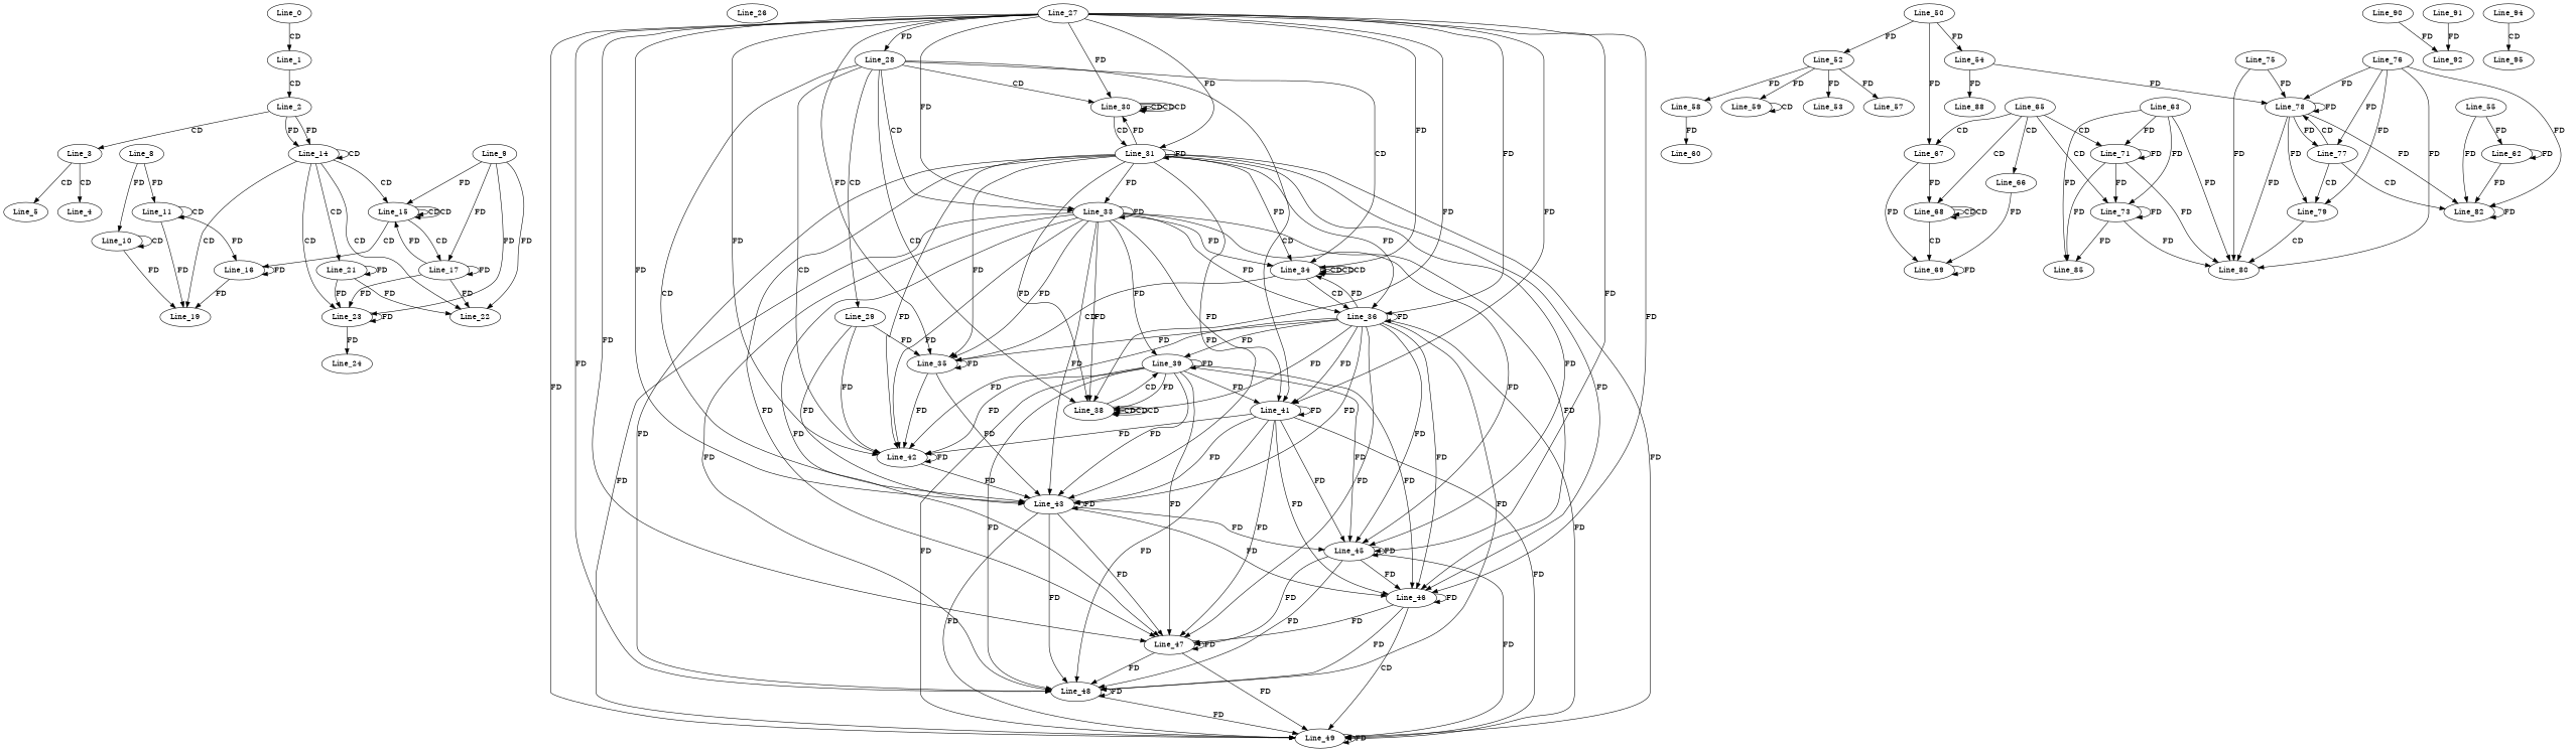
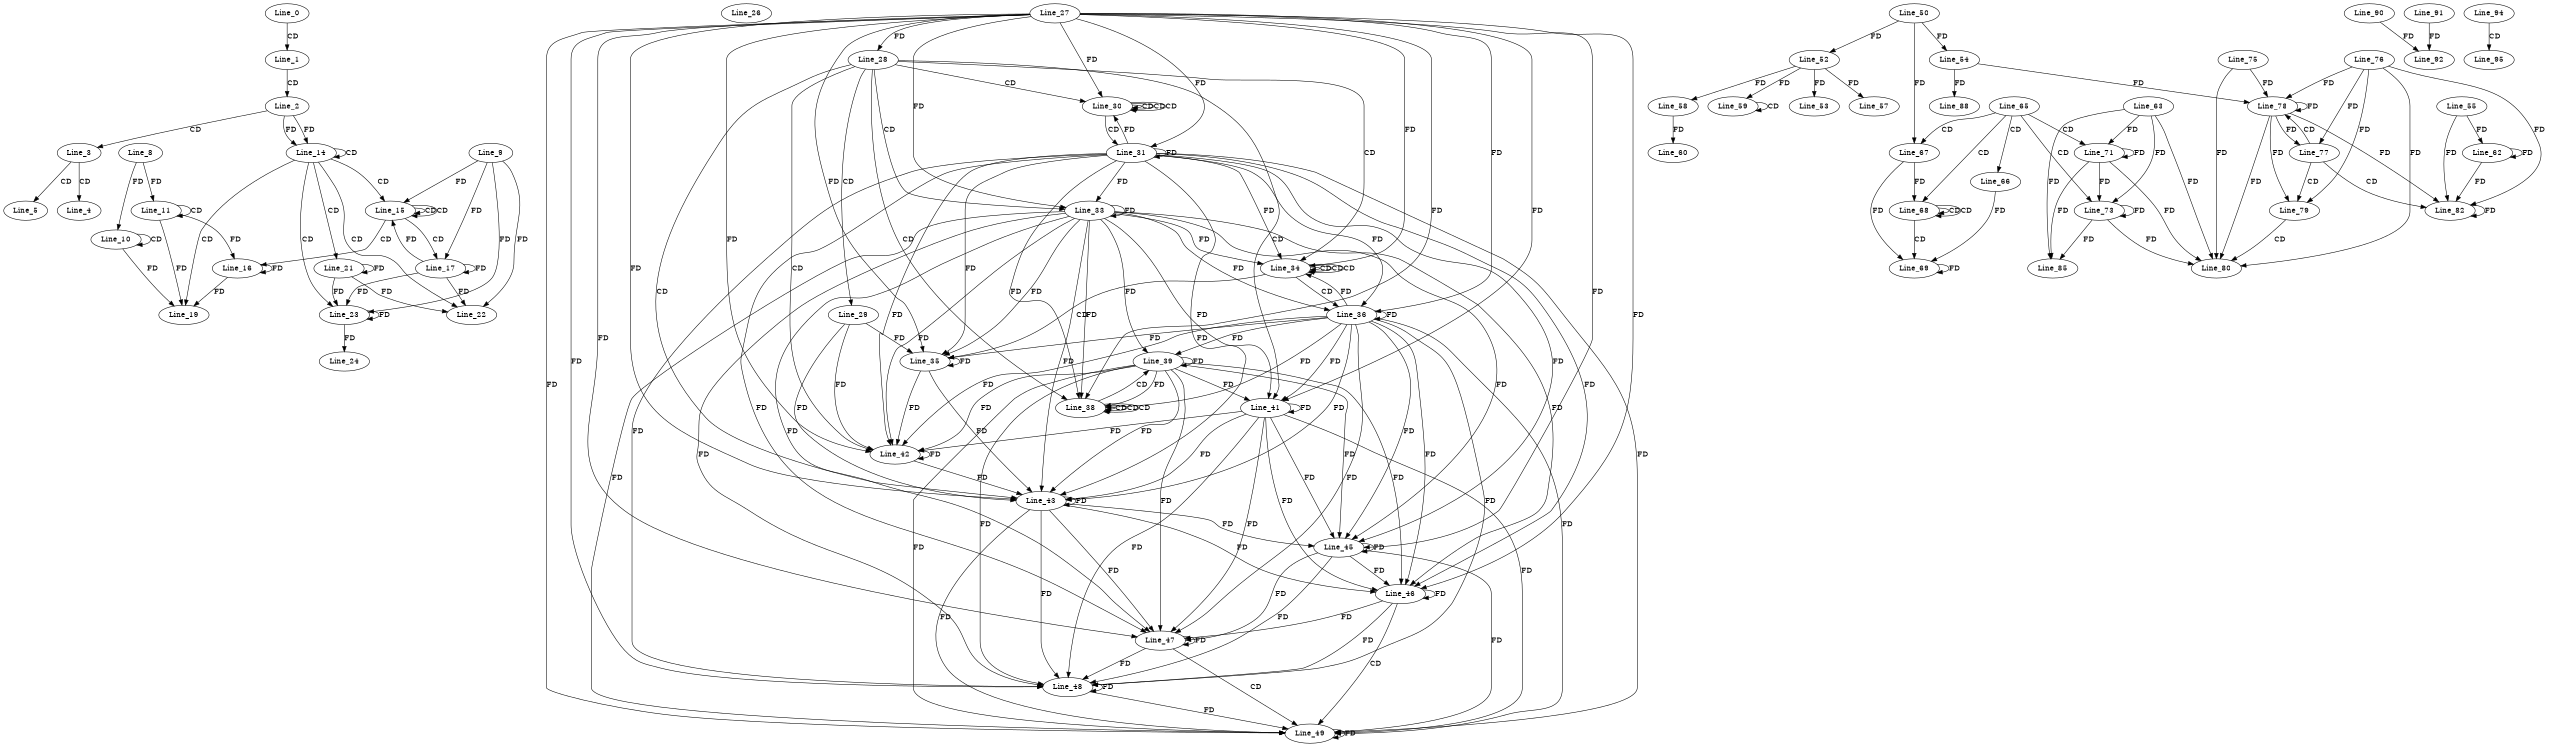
  digraph {
    Line_0
    Line_1
    Line_2
    Line_3
    Line_14
    Line_4
    Line_5
    Line_19
    Line_15
    Line_21
    Line_22
    Line_23
    Line_10
    Line_8
    Line_11
    Line_16
    Line_17
    Line_24
    Line_9
    Line_26
    Line_27
    Line_28
    Line_30
    Line_31
    Line_33
    Line_34
    Line_35
    Line_36
    Line_38
    Line_41
    Line_42
    Line_43
    Line_45
    Line_46
    Line_47
    Line_48
    Line_49
    Line_29
    Line_39
    Line_50
    Line_52
    Line_54
    Line_67
    Line_53
    Line_57
    Line_58
    Line_59
    Line_78
    Line_88
    Line_68
    Line_69
    Line_60
    Line_82
    Line_80
    Line_77
    Line_79
    Line_55
    Line_62
    Line_65
    Line_66
    Line_71
    Line_73
    Line_85
    Line_63
    Line_76
    Line_75
    Line_90
    Line_92
    Line_91
    Line_94
    Line_95
    Line_0 -> Line_1 [label=CD]
    Line_1 -> Line_2 [label=CD]
    Line_2 -> Line_3 [label=CD]
    Line_2 -> Line_14 [label=FD]
    Line_2 -> Line_14 [label=FD]
    Line_3 -> Line_4 [label=CD]
    Line_3 -> Line_5 [label=CD]
    Line_14 -> Line_14 [label=CD]
    Line_14 -> Line_19 [label=CD]
    Line_14 -> Line_15 [label=CD]
    Line_14 -> Line_21 [label=CD]
    Line_14 -> Line_22 [label=CD]
    Line_14 -> Line_23 [label=CD]
    Line_15 -> Line_15 [label=CD]
    Line_15 -> Line_15 [label=CD]
    Line_15 -> Line_16 [label=CD]
    Line_15 -> Line_17 [label=CD]
    Line_21 -> Line_21 [label=FD]
    Line_21 -> Line_22 [label=FD]
    Line_21 -> Line_23 [label=FD]
    Line_23 -> Line_23 [label=FD]
    Line_23 -> Line_24 [label=FD]
    Line_10 -> Line_19 [label=FD]
    Line_10 -> Line_10 [label=CD]
    Line_8 -> Line_10 [label=FD]
    Line_8 -> Line_11 [label=FD]
    Line_11 -> Line_19 [label=FD]
    Line_11 -> Line_11 [label=CD]
    Line_11 -> Line_16 [label=FD]
    Line_16 -> Line_19 [label=FD]
    Line_16 -> Line_16 [label=FD]
    Line_17 -> Line_15 [label=FD]
    Line_17 -> Line_22 [label=FD]
    Line_17 -> Line_23 [label=FD]
    Line_17 -> Line_17 [label=FD]
    Line_9 -> Line_15 [label=FD]
    Line_9 -> Line_22 [label=FD]
    Line_9 -> Line_23 [label=FD]
    Line_9 -> Line_17 [label=FD]
    Line_27 -> Line_28 [label=FD]
    Line_27 -> Line_30 [label=FD]
    Line_27 -> Line_31 [label=FD]
    Line_27 -> Line_33 [label=FD]
    Line_27 -> Line_34 [label=FD]
    Line_27 -> Line_35 [label=FD]
    Line_27 -> Line_36 [label=FD]
    Line_27 -> Line_38 [label=FD]
    Line_27 -> Line_41 [label=FD]
    Line_27 -> Line_42 [label=FD]
    Line_27 -> Line_43 [label=FD]
    Line_27 -> Line_45 [label=FD]
    Line_27 -> Line_46 [label=FD]
    Line_27 -> Line_47 [label=FD]
    Line_27 -> Line_48 [label=FD]
    Line_27 -> Line_49 [label=FD]
    Line_28 -> Line_30 [label=CD]
    Line_28 -> Line_33 [label=CD]
    Line_28 -> Line_34 [label=CD]
    Line_28 -> Line_38 [label=CD]
    Line_28 -> Line_41 [label=CD]
    Line_28 -> Line_42 [label=CD]
    Line_28 -> Line_43 [label=CD]
    Line_28 -> Line_29 [label=CD]
    Line_30 -> Line_30 [label=CD]
    Line_30 -> Line_30 [label=CD]
    Line_30 -> Line_30 [label=CD]
    Line_30 -> Line_31 [label=CD]
    Line_31 -> Line_30 [label=FD]
    Line_31 -> Line_31 [label=FD]
    Line_31 -> Line_33 [label=FD]
    Line_31 -> Line_34 [label=FD]
    Line_31 -> Line_35 [label=FD]
    Line_31 -> Line_36 [label=FD]
    Line_31 -> Line_38 [label=FD]
    Line_31 -> Line_42 [label=FD]
    Line_31 -> Line_43 [label=FD]
    Line_31 -> Line_45 [label=FD]
    Line_31 -> Line_46 [label=FD]
    Line_31 -> Line_47 [label=FD]
    Line_31 -> Line_48 [label=FD]
    Line_31 -> Line_49 [label=FD]
    Line_33 -> Line_33 [label=FD]
    Line_33 -> Line_34 [label=FD]
    Line_33 -> Line_35 [label=FD]
    Line_33 -> Line_36 [label=FD]
    Line_33 -> Line_38 [label=FD]
    Line_33 -> Line_41 [label=FD]
    Line_33 -> Line_42 [label=FD]
    Line_33 -> Line_43 [label=FD]
    Line_33 -> Line_45 [label=FD]
    Line_33 -> Line_46 [label=FD]
    Line_33 -> Line_47 [label=FD]
    Line_33 -> Line_48 [label=FD]
    Line_33 -> Line_49 [label=FD]
    Line_33 -> Line_39 [label=FD]
    Line_34 -> Line_34 [label=CD]
    Line_34 -> Line_34 [label=CD]
    Line_34 -> Line_34 [label=CD]
    Line_34 -> Line_35 [label=CD]
    Line_34 -> Line_36 [label=CD]
    Line_35 -> Line_35 [label=FD]
    Line_35 -> Line_42 [label=FD]
    Line_35 -> Line_43 [label=FD]
    Line_36 -> Line_34 [label=FD]
    Line_36 -> Line_35 [label=FD]
    Line_36 -> Line_36 [label=FD]
    Line_36 -> Line_38 [label=FD]
    Line_36 -> Line_41 [label=FD]
    Line_36 -> Line_42 [label=FD]
    Line_36 -> Line_43 [label=FD]
    Line_36 -> Line_45 [label=FD]
    Line_36 -> Line_46 [label=FD]
    Line_36 -> Line_47 [label=FD]
    Line_36 -> Line_48 [label=FD]
    Line_36 -> Line_49 [label=FD]
    Line_36 -> Line_39 [label=FD]
    Line_38 -> Line_38 [label=CD]
    Line_38 -> Line_38 [label=CD]
    Line_38 -> Line_38 [label=CD]
    Line_38 -> Line_39 [label=CD]
    Line_41 -> Line_41 [label=FD]
    Line_41 -> Line_42 [label=FD]
    Line_41 -> Line_43 [label=FD]
    Line_41 -> Line_45 [label=FD]
    Line_41 -> Line_46 [label=FD]
    Line_41 -> Line_47 [label=FD]
    Line_41 -> Line_48 [label=FD]
    Line_41 -> Line_49 [label=FD]
    Line_42 -> Line_42 [label=FD]
    Line_42 -> Line_43 [label=FD]
    Line_43 -> Line_43 [label=FD]
    Line_43 -> Line_45 [label=FD]
    Line_43 -> Line_46 [label=FD]
    Line_43 -> Line_47 [label=FD]
    Line_43 -> Line_48 [label=FD]
    Line_43 -> Line_49 [label=FD]
    Line_45 -> Line_45 [label=FD]
    Line_45 -> Line_46 [label=FD]
    Line_45 -> Line_47 [label=FD]
    Line_45 -> Line_48 [label=FD]
    Line_45 -> Line_49 [label=FD]
    Line_46 -> Line_46 [label=FD]
    Line_46 -> Line_47 [label=FD]
    Line_46 -> Line_48 [label=FD]
    Line_46 -> Line_49 [label=CD]
    Line_47 -> Line_47 [label=FD]
    Line_47 -> Line_48 [label=FD]
-   Line_47 -> Line_49 [label=FD]
+   Line_47 -> Line_49 [label=CD]
    Line_48 -> Line_48 [label=FD]
    Line_48 -> Line_49 [label=FD]
    Line_49 -> Line_49 [label=FD]
    Line_29 -> Line_35 [label=FD]
    Line_29 -> Line_42 [label=FD]
    Line_29 -> Line_43 [label=FD]
    Line_39 -> Line_38 [label=FD]
    Line_39 -> Line_41 [label=FD]
    Line_39 -> Line_42 [label=FD]
    Line_39 -> Line_43 [label=FD]
    Line_39 -> Line_45 [label=FD]
    Line_39 -> Line_46 [label=FD]
    Line_39 -> Line_47 [label=FD]
    Line_39 -> Line_48 [label=FD]
    Line_39 -> Line_49 [label=FD]
    Line_39 -> Line_39 [label=FD]
    Line_50 -> Line_52 [label=FD]
    Line_50 -> Line_54 [label=FD]
    Line_50 -> Line_67 [label=FD]
    Line_52 -> Line_53 [label=FD]
    Line_52 -> Line_57 [label=FD]
    Line_52 -> Line_58 [label=FD]
    Line_52 -> Line_59 [label=FD]
    Line_54 -> Line_78 [label=FD]
    Line_54 -> Line_88 [label=FD]
    Line_67 -> Line_68 [label=FD]
    Line_67 -> Line_69 [label=FD]
    Line_58 -> Line_60 [label=FD]
    Line_59 -> Line_59 [label=CD]
    Line_78 -> Line_78 [label=FD]
    Line_78 -> Line_82 [label=FD]
    Line_78 -> Line_80 [label=FD]
    Line_78 -> Line_77 [label=FD]
    Line_78 -> Line_79 [label=FD]
    Line_68 -> Line_68 [label=CD]
    Line_68 -> Line_68 [label=CD]
    Line_68 -> Line_69 [label=CD]
    Line_69 -> Line_69 [label=FD]
    Line_82 -> Line_82 [label=FD]
    Line_77 -> Line_78 [label=CD]
    Line_77 -> Line_82 [label=CD]
    Line_77 -> Line_79 [label=CD]
    Line_79 -> Line_80 [label=CD]
    Line_55 -> Line_82 [label=FD]
    Line_55 -> Line_62 [label=FD]
    Line_62 -> Line_82 [label=FD]
    Line_62 -> Line_62 [label=FD]
    Line_65 -> Line_67 [label=CD]
    Line_65 -> Line_68 [label=CD]
    Line_65 -> Line_66 [label=CD]
    Line_65 -> Line_71 [label=CD]
    Line_65 -> Line_73 [label=CD]
    Line_66 -> Line_69 [label=FD]
    Line_71 -> Line_80 [label=FD]
    Line_71 -> Line_71 [label=FD]
    Line_71 -> Line_73 [label=FD]
    Line_71 -> Line_85 [label=FD]
    Line_73 -> Line_80 [label=FD]
    Line_73 -> Line_73 [label=FD]
    Line_73 -> Line_85 [label=FD]
    Line_63 -> Line_80 [label=FD]
    Line_63 -> Line_71 [label=FD]
    Line_63 -> Line_73 [label=FD]
    Line_63 -> Line_85 [label=FD]
    Line_76 -> Line_78 [label=FD]
    Line_76 -> Line_82 [label=FD]
    Line_76 -> Line_80 [label=FD]
    Line_76 -> Line_77 [label=FD]
    Line_76 -> Line_79 [label=FD]
    Line_75 -> Line_78 [label=FD]
    Line_75 -> Line_80 [label=FD]
    Line_90 -> Line_92 [label=FD]
    Line_91 -> Line_92 [label=FD]
    Line_94 -> Line_95 [label=CD]
  }
